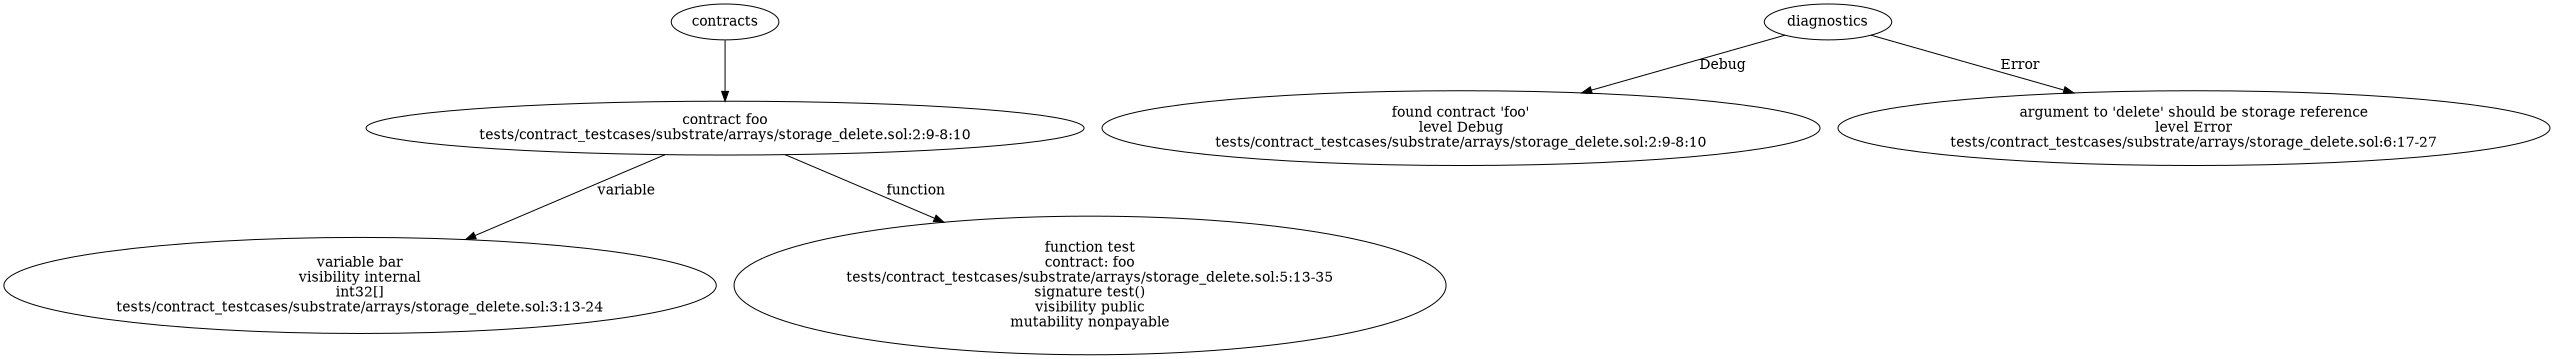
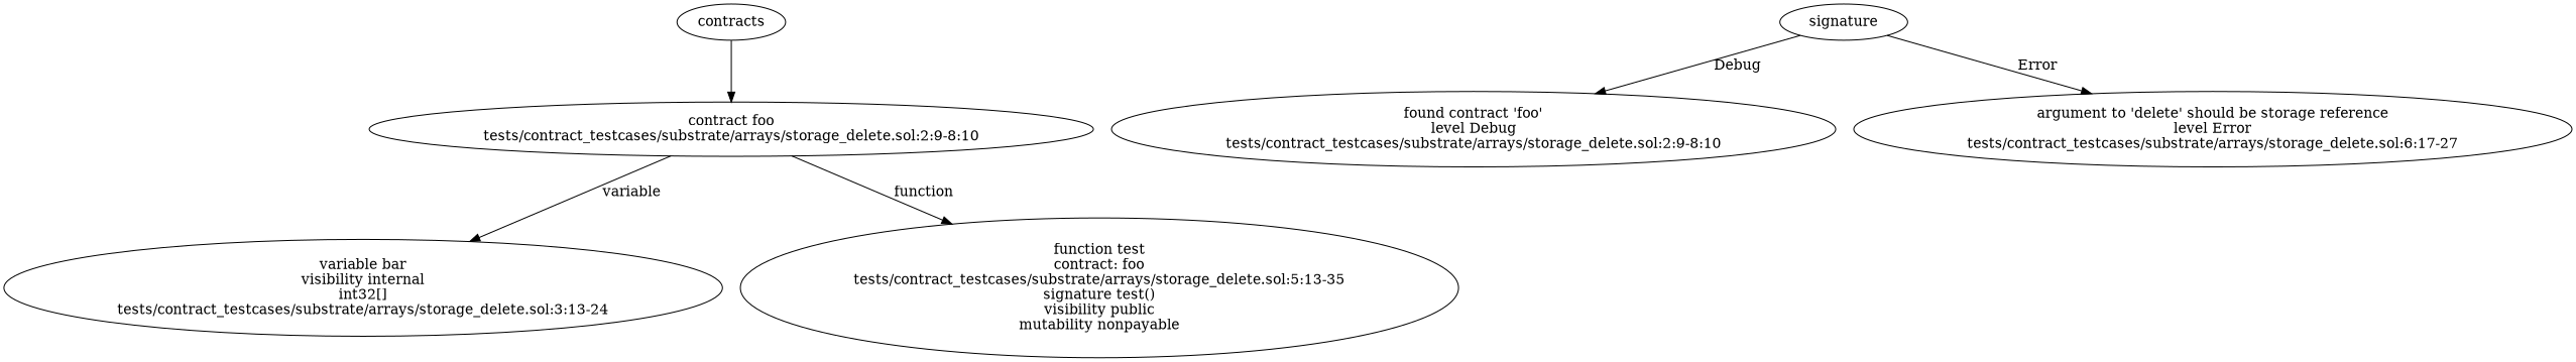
  strict digraph {
    n1 [label="contract foo\ntests/contract_testcases/substrate/arrays/storage_delete.sol:2:9-8:10"]
    n2 [label="variable bar\nvisibility internal\nint32[]\ntests/contract_testcases/substrate/arrays/storage_delete.sol:3:13-24"]
    n3 [label="function test\ncontract: foo\ntests/contract_testcases/substrate/arrays/storage_delete.sol:5:13-35\nsignature test()\nvisibility public\nmutability nonpayable"]
    n4 [label="found contract 'foo'\nlevel Debug\ntests/contract_testcases/substrate/arrays/storage_delete.sol:2:9-8:10"]
    n5 [label="argument to 'delete' should be storage reference\nlevel Error\ntests/contract_testcases/substrate/arrays/storage_delete.sol:6:17-27"]
    contracts
-   diagnostics
+   diagnostics [label=signature]
    n1 -> n2 [label=variable]
    n1 -> n3 [label=function]
    contracts -> n1
    diagnostics -> n4 [label=Debug]
    diagnostics -> n5 [label=Error]
  }
